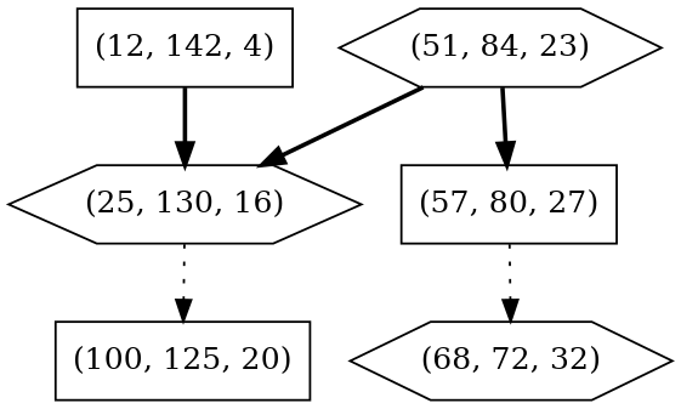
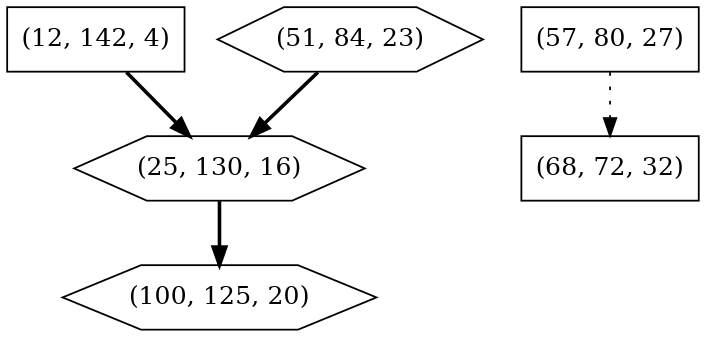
  digraph {
    node [shape=box]
    edge [style=bold]
    "(12, 142, 4)"
    "(25, 130, 16)" [shape=hexagon]
-   "(100, 125, 20)"
+   "(100, 125, 20)" [shape=hexagon]
    "(51, 84, 23)" [shape=hexagon]
    "(57, 80, 27)"
-   "(68, 72, 32)" [shape=hexagon]
+   "(68, 72, 32)"
    "(12, 142, 4)" -> "(25, 130, 16)"
-   "(25, 130, 16)" -> "(100, 125, 20)" [style=dotted]
+   "(25, 130, 16)" -> "(100, 125, 20)"
    "(51, 84, 23)" -> "(25, 130, 16)"
-   "(51, 84, 23)" -> "(57, 80, 27)"
    "(57, 80, 27)" -> "(68, 72, 32)" [style=dotted]
  }
